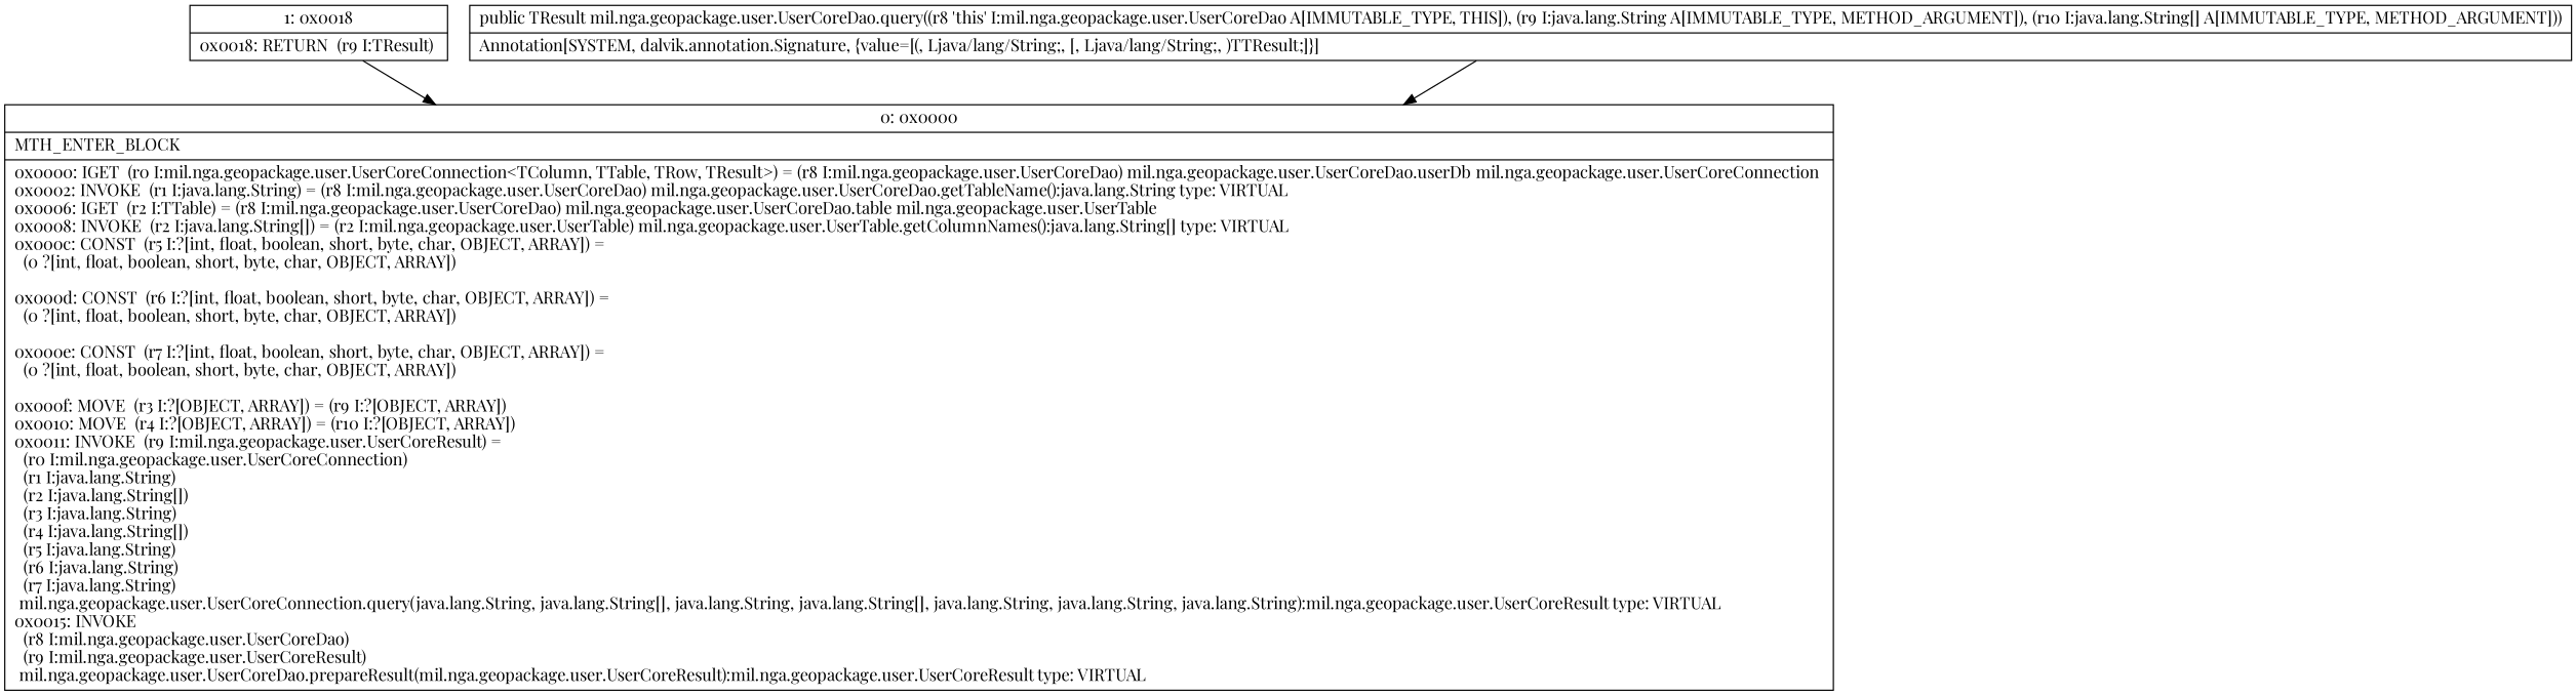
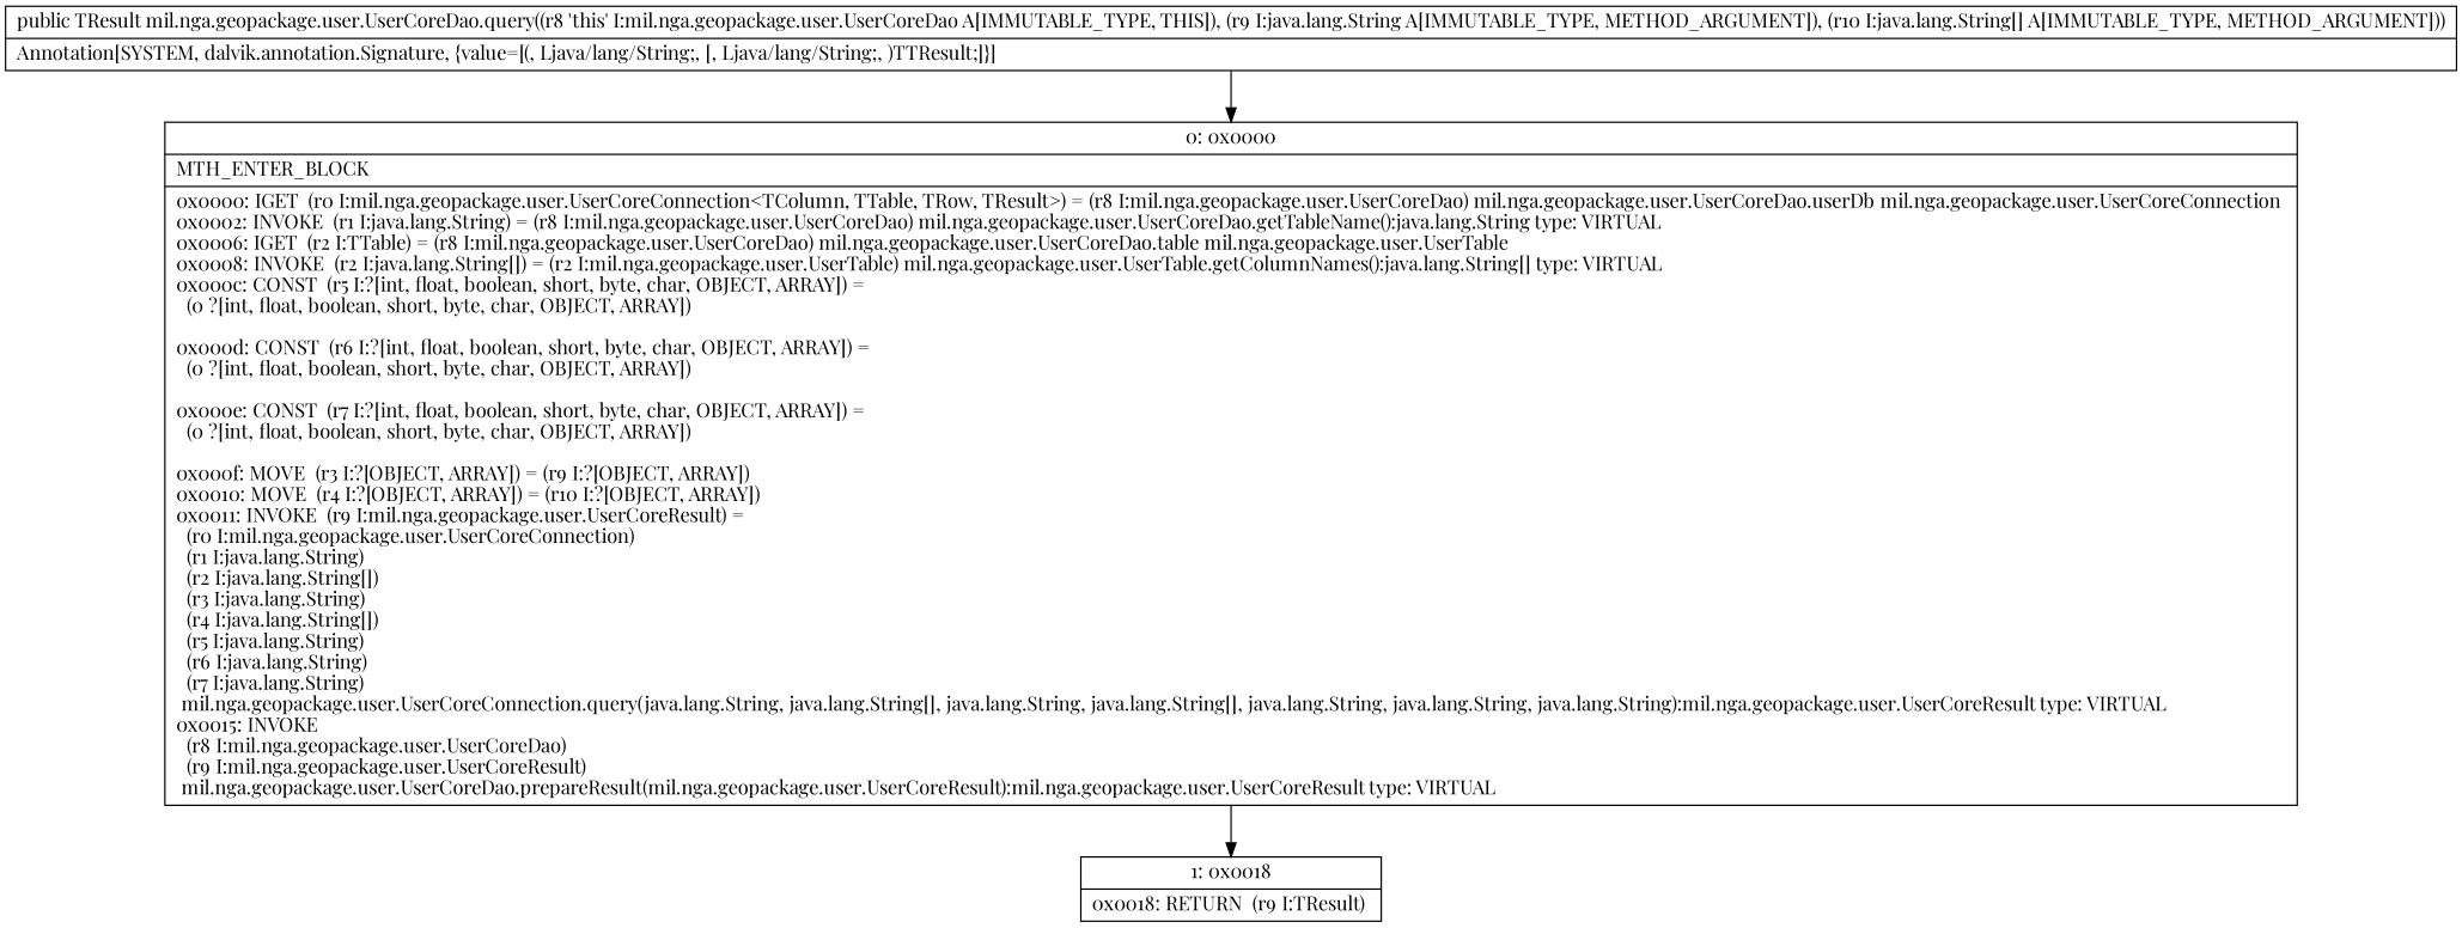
  digraph {
    fontname="Playfair Display"
    node [shape=record fontname="Playfair Display"]
    edge [fontname="Playfair Display"]
    n1 [label="{0\:\ 0x0000|MTH_ENTER_BLOCK\l|0x0000: IGET  (r0 I:mil.nga.geopackage.user.UserCoreConnection\<TColumn, TTable, TRow, TResult\>) = (r8 I:mil.nga.geopackage.user.UserCoreDao) mil.nga.geopackage.user.UserCoreDao.userDb mil.nga.geopackage.user.UserCoreConnection \l0x0002: INVOKE  (r1 I:java.lang.String) = (r8 I:mil.nga.geopackage.user.UserCoreDao) mil.nga.geopackage.user.UserCoreDao.getTableName():java.lang.String type: VIRTUAL \l0x0006: IGET  (r2 I:TTable) = (r8 I:mil.nga.geopackage.user.UserCoreDao) mil.nga.geopackage.user.UserCoreDao.table mil.nga.geopackage.user.UserTable \l0x0008: INVOKE  (r2 I:java.lang.String[]) = (r2 I:mil.nga.geopackage.user.UserTable) mil.nga.geopackage.user.UserTable.getColumnNames():java.lang.String[] type: VIRTUAL \l0x000c: CONST  (r5 I:?[int, float, boolean, short, byte, char, OBJECT, ARRAY]) = \l  (0 ?[int, float, boolean, short, byte, char, OBJECT, ARRAY])\l \l0x000d: CONST  (r6 I:?[int, float, boolean, short, byte, char, OBJECT, ARRAY]) = \l  (0 ?[int, float, boolean, short, byte, char, OBJECT, ARRAY])\l \l0x000e: CONST  (r7 I:?[int, float, boolean, short, byte, char, OBJECT, ARRAY]) = \l  (0 ?[int, float, boolean, short, byte, char, OBJECT, ARRAY])\l \l0x000f: MOVE  (r3 I:?[OBJECT, ARRAY]) = (r9 I:?[OBJECT, ARRAY]) \l0x0010: MOVE  (r4 I:?[OBJECT, ARRAY]) = (r10 I:?[OBJECT, ARRAY]) \l0x0011: INVOKE  (r9 I:mil.nga.geopackage.user.UserCoreResult) = \l  (r0 I:mil.nga.geopackage.user.UserCoreConnection)\l  (r1 I:java.lang.String)\l  (r2 I:java.lang.String[])\l  (r3 I:java.lang.String)\l  (r4 I:java.lang.String[])\l  (r5 I:java.lang.String)\l  (r6 I:java.lang.String)\l  (r7 I:java.lang.String)\l mil.nga.geopackage.user.UserCoreConnection.query(java.lang.String, java.lang.String[], java.lang.String, java.lang.String[], java.lang.String, java.lang.String, java.lang.String):mil.nga.geopackage.user.UserCoreResult type: VIRTUAL \l0x0015: INVOKE  \l  (r8 I:mil.nga.geopackage.user.UserCoreDao)\l  (r9 I:mil.nga.geopackage.user.UserCoreResult)\l mil.nga.geopackage.user.UserCoreDao.prepareResult(mil.nga.geopackage.user.UserCoreResult):mil.nga.geopackage.user.UserCoreResult type: VIRTUAL \l}"]
    n2 [label="{1\:\ 0x0018|0x0018: RETURN  (r9 I:TResult) \l}"]
    n3 [label="{public TResult mil.nga.geopackage.user.UserCoreDao.query((r8 'this' I:mil.nga.geopackage.user.UserCoreDao A[IMMUTABLE_TYPE, THIS]), (r9 I:java.lang.String A[IMMUTABLE_TYPE, METHOD_ARGUMENT]), (r10 I:java.lang.String[] A[IMMUTABLE_TYPE, METHOD_ARGUMENT]))  | Annotation[SYSTEM, dalvik.annotation.Signature, \{value=[(, Ljava\/lang\/String;, [, Ljava\/lang\/String;, )TTResult;]\}]\l}"]
-   n2 -> n1
+   n1 -> n2
    n3 -> n1
  }
